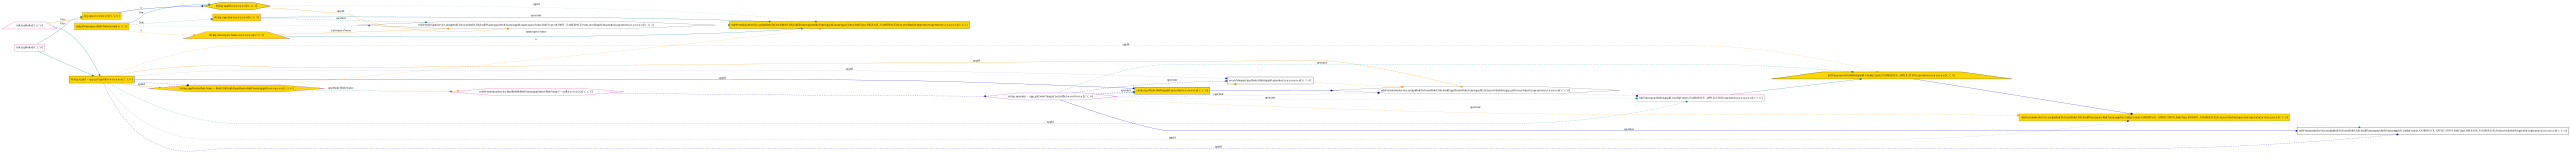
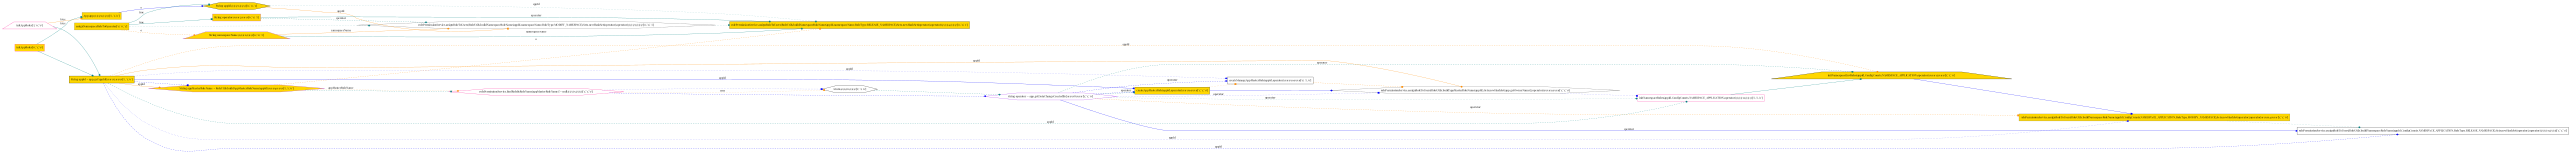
  digraph {
    fontname="Playfair Display"
    rankdir=LR
    node [color=black fillcolor=gold fontname="Playfair Display" shape=box style=filled]
    edge [arrowhead=diamond color=teal fontname="Playfair Display" style=dashed]
    n1 [color=purple label="String appMasterRoleName = RoleUtils.buildAppMasterRoleName(appId)@@@4@@@['1', '1', '0']" shape=hexagon]
    n2 [label="rolePermissionService.assignRoleToUsers(RoleUtils.buildNamespaceRoleName(appId,namespaceName,RoleType.RELEASE_NAMESPACE),Sets.newHashSet(operator),operator)@@@4@@@['0', '0', '1']"]
    n3 [color=deeppink fillcolor=white label="rolePermissionService.findRoleByRoleName(appMasterRoleName) != null@@@5@@@['1', '1', '0']" shape=hexagon]
+   n4 [fillcolor=white label="return@@@6@@@['1', '1', '0']" shape=hexagon]
    n5 [color=purple fillcolor=white label="String operator = app.getDataChangeCreatedBy()@@@8@@@['1', '1', '0']" shape=hexagon]
    n6 [color=deeppink fillcolor=white label="initAppRoles['1', '0', '0']" shape=trapezium]
    n7 [label="String appId = app.getAppId()@@@3@@@['1', '1', '0']"]
    n8 [color=gray40 label="App app@@@2@@@['1', '1', '0']"]
    n9 [color=deeppink fillcolor=white label="initNamespaceRoles(appId,ConfigConsts.NAMESPACE_APPLICATION,operator)@@@12@@@['1', '1', '0']"]
    n10 [label="initNamespaceEnvRoles(appId,ConfigConsts.NAMESPACE_APPLICATION,operator)@@@13@@@['1', '1', '0']" shape=trapezium]
    n11 [color=gray40 fillcolor=white label="rolePermissionService.assignRoleToUsers(RoleUtils.buildAppMasterRoleName(appId),Sets.newHashSet(app.getOwnerName()),operator)@@@11@@@['1', '1', '0']" shape=hexagon]
    n12 [fillcolor=white label="rolePermissionService.assignRoleToUsers(RoleUtils.buildNamespaceRoleName(appId,ConfigConsts.NAMESPACE_APPLICATION,RoleType.RELEASE_NAMESPACE),Sets.newHashSet(operator),operator)@@@15@@@['1', '1', '0']"]
    n13 [fillcolor=white label="createManageAppMasterRole(appId,operator)@@@10@@@['0', '1', '0']"]
    n14 [label="createAppMasterRole(appId,operator)@@@9@@@['1', '1', '0']"]
    n15 [color=gray40 label="rolePermissionService.assignRoleToUsers(RoleUtils.buildNamespaceRoleName(appId,ConfigConsts.NAMESPACE_APPLICATION,RoleType.MODIFY_NAMESPACE),Sets.newHashSet(operator),operator)@@@14@@@['1', '1', '0']"]
    n16 [label="String appId@@@2@@@['0', '0', '1']" shape=hexagon]
    n17 [color=purple label="String namespaceName@@@2@@@['0', '0', '1']" shape=trapezium]
    n18 [color=gray40 fillcolor=white label="rolePermissionService.assignRoleToUsers(RoleUtils.buildNamespaceRoleName(appId,namespaceName,RoleType.MODIFY_NAMESPACE),Sets.newHashSet(operator),operator)@@@3@@@['0', '0', '1']" shape=hexagon]
    n19 [color=gray40 label="assignNamespaceRoleToOperator['0', '0', '1']"]
    n20 [color=purple label="String operator@@@2@@@['0', '0', '1']"]
-   n21 [color=deeppink fillcolor=white label="initAppRoles['0', '1', '0']"]
+   n21 [color=deeppink label="initAppRoles['0', '1', '0']"]
    n1 -> n2 [arrowhead=box color=darkorange label=0]
    n1 -> n3 [color=darkorange label=appMasterRoleName style=dotted]
    n1 -> n3 [arrowhead=dot]
+   n3 -> n4 [arrowhead=box color=blue style=dotted]
+   n3 -> n4 [arrowhead=box color=darkorange label=true style=dotted]
    n3 -> n5 [arrowhead=dot color=blue]
+   n4 -> n5
    n5 -> n9 [label=operator style=dotted]
    n5 -> n10 [label=operator]
    n5 -> n11 [arrowhead=box color=blue label=operator style=dotted]
    n5 -> n12 [arrowhead=dot color=blue label=operator style=solid]
    n5 -> n13 [color=blue label=operator]
    n5 -> n14 [color=blue label=operator]
    n5 -> n14 [arrowhead=dot]
    n5 -> n15 [arrowhead=box color=darkorange label=operator]
    n6 -> n7 [style=solid]
    n6 -> n8 [arrowhead=dot color=darkorange label=true style=solid]
    n7 -> n1 [arrowhead=box color=blue]
    n7 -> n1 [color=darkorange label=appId style=solid]
    n7 -> n9 [arrowhead=dot label=appId]
    n7 -> n10 [arrowhead=dot color=darkorange label=appId]
    n7 -> n11 [arrowhead=dot color=darkorange label=appId style=solid]
    n7 -> n12 [color=blue label=appId]
    n7 -> n13 [color=blue label=appId style=dotted]
    n7 -> n14 [color=blue label=appId style=solid]
    n7 -> n15 [color=blue label=appId style=dotted]
    n8 -> n16 [arrowhead=dot color=blue label=0 style=solid]
    n9 -> n10 [style=solid]
    n10 -> n15 [arrowhead=box color=blue style=solid]
    n11 -> n9 [arrowhead=box color=blue style=dotted]
    n13 -> n11 [arrowhead=box color=darkorange]
    n14 -> n11 [color=blue style=solid]
    n14 -> n13 [arrowhead=box color=darkorange style=dotted]
    n15 -> n12 [arrowhead=dot style=dotted]
    n16 -> n2 [arrowhead=dot label=appId style=dotted]
    n16 -> n18 [arrowhead=box color=darkorange label=appId style=solid]
    n17 -> n2 [arrowhead=dot label=namespaceName style=solid]
    n17 -> n18 [color=darkorange label=namespaceName style=solid]
    n18 -> n2 [arrowhead=dot style=dotted]
    n19 -> n16 [arrowhead=box label=true style=solid]
    n19 -> n17 [arrowhead=dot color=darkorange label=0]
    n19 -> n18 [style=dotted]
-   n19 -> n20 [arrowhead=box label=true]
+   n19 -> n20 [arrowhead=box label=true style=solid]
    n20 -> n2 [arrowhead=dot label=operator style=solid]
    n20 -> n18 [label=operator]
    n21 -> n7 [style=solid]
    n21 -> n8 [arrowhead=box label=true style=solid]
  }
